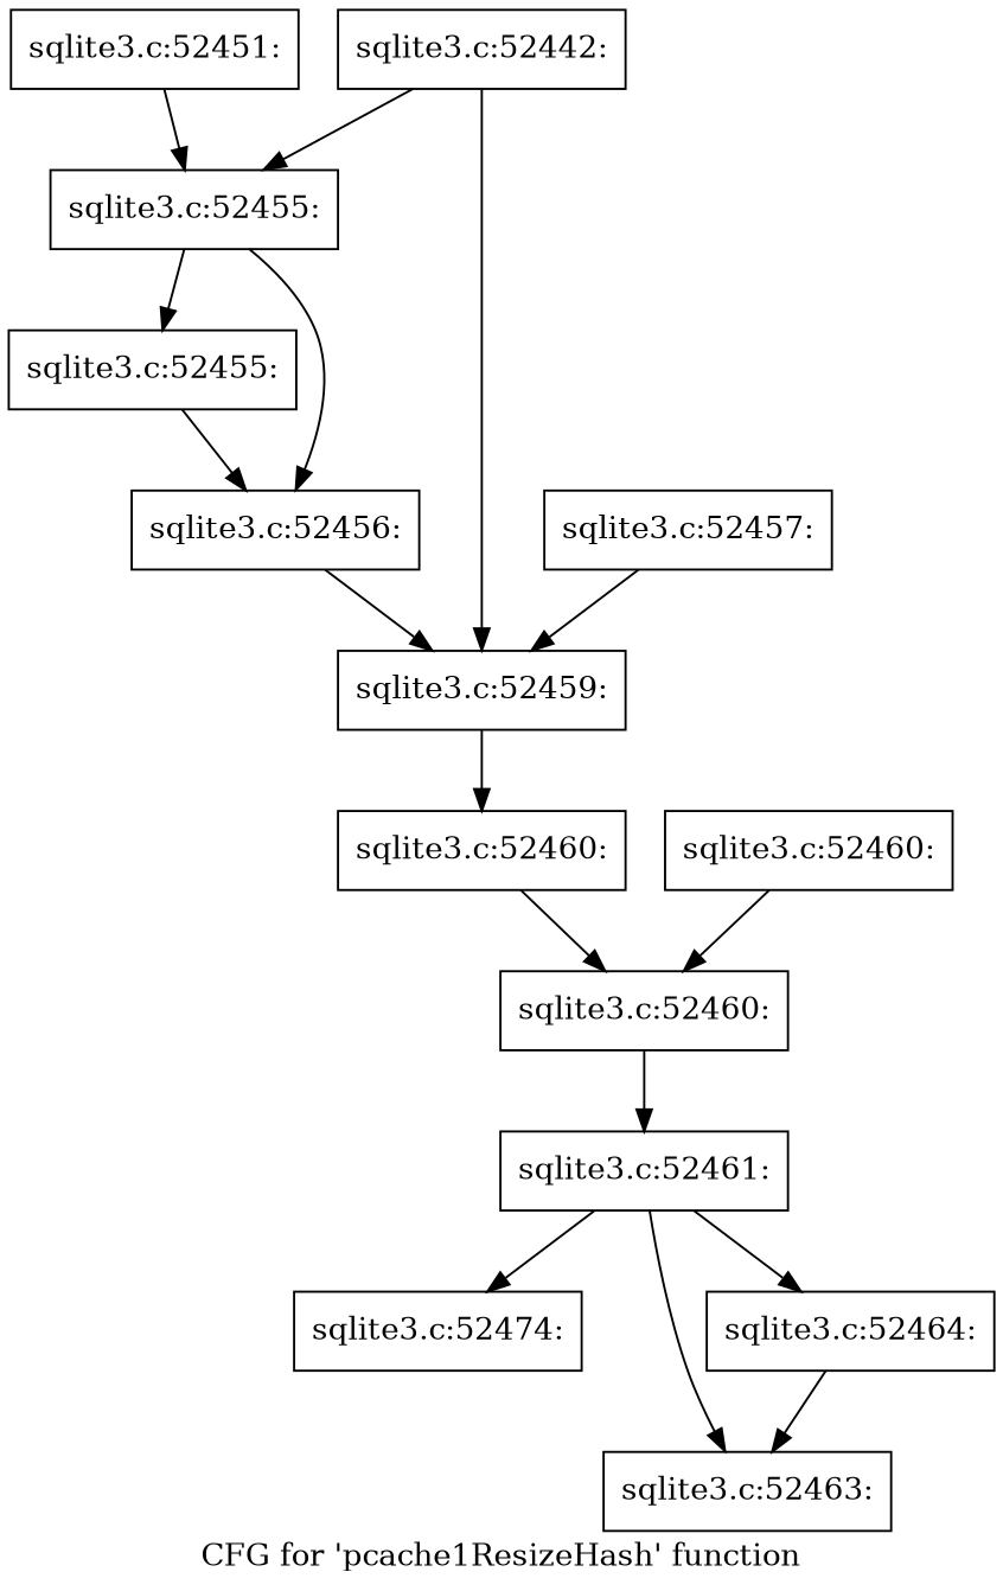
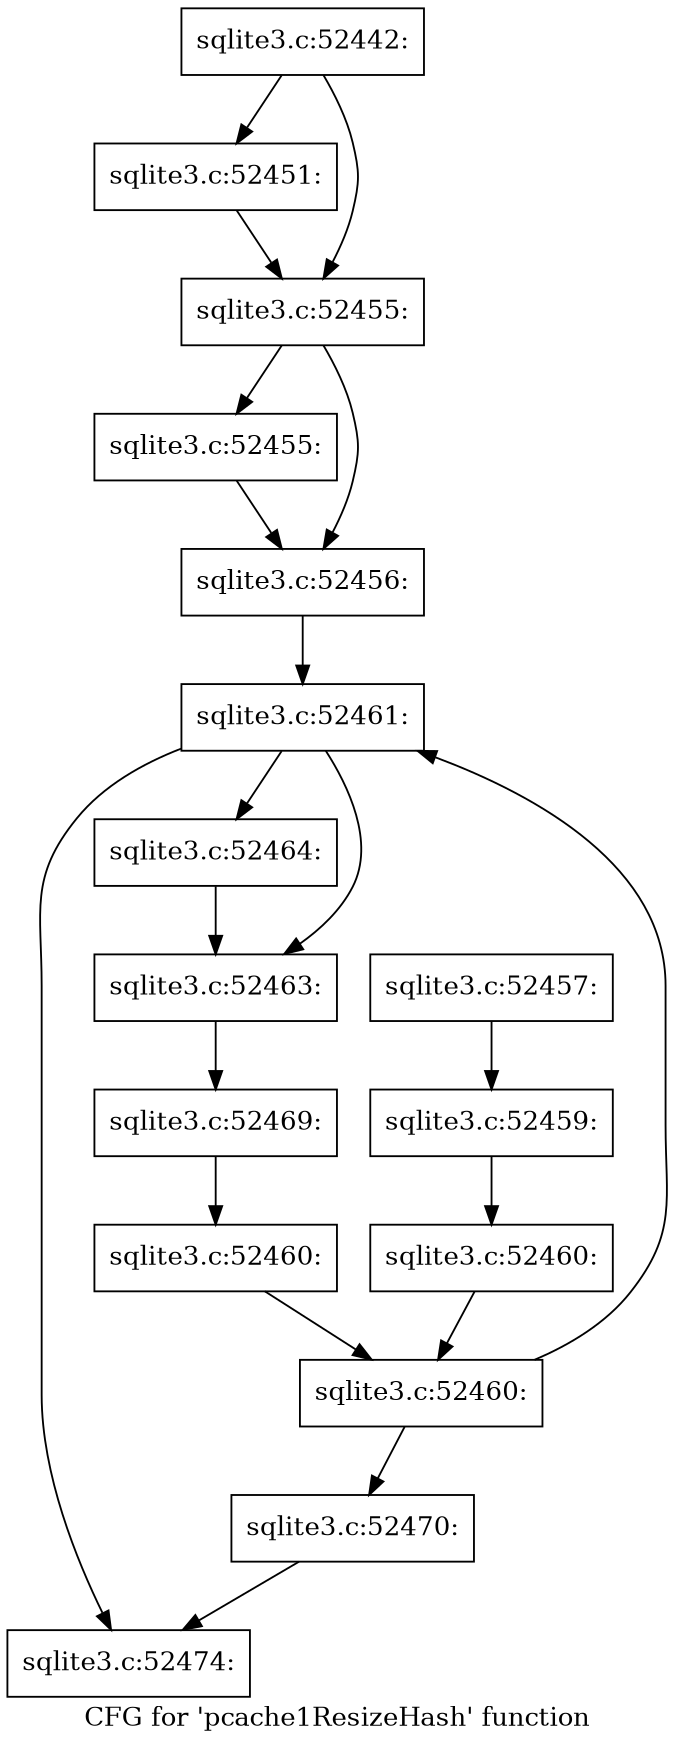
  digraph {
    label="CFG for 'pcache1ResizeHash' function"
    node [shape=record]
    n1 [label="{sqlite3.c:52442:}"]
    n2 [label="{sqlite3.c:52451:}"]
    n3 [label="{sqlite3.c:52455:}"]
    n4 [label="{sqlite3.c:52455:}"]
    n5 [label="{sqlite3.c:52456:}"]
    n6 [label="{sqlite3.c:52459:}"]
    n7 [label="{sqlite3.c:52457:}"]
    n8 [label="{sqlite3.c:52460:}"]
    n9 [label="{sqlite3.c:52460:}"]
    n10 [label="{sqlite3.c:52474:}"]
    n11 [label="{sqlite3.c:52461:}"]
+   n12 [label="{sqlite3.c:52470:}"]
    n13 [label="{sqlite3.c:52463:}"]
    n14 [label="{sqlite3.c:52464:}"]
+   n15 [label="{sqlite3.c:52469:}"]
    n16 [label="{sqlite3.c:52460:}"]
-   n1 -> n6
+   n1 -> n2
    n1 -> n3
    n2 -> n3
    n3 -> n4
    n3 -> n5
    n4 -> n5
-   n5 -> n6
+   n5 -> n11
    n6 -> n8
    n7 -> n6
    n8 -> n9
    n9 -> n11
+   n9 -> n12
    n11 -> n10
    n11 -> n13
    n11 -> n14
+   n12 -> n10
+   n13 -> n15
    n14 -> n13
+   n15 -> n16
    n16 -> n9
  }
